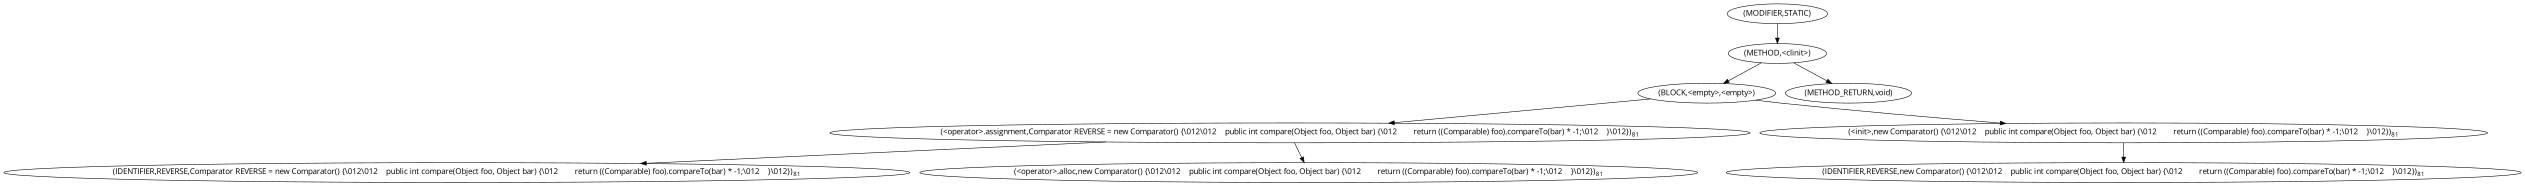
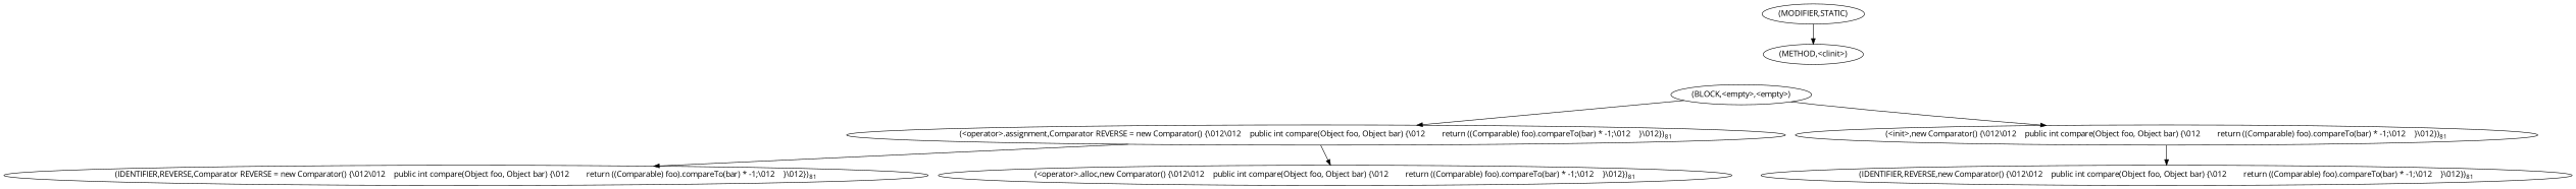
  digraph {
    fontname="Open Sans"
    node [fontname="Open Sans"]
    edge [fontname="Open Sans"]
    n1 [label=<(METHOD,&lt;clinit&gt;)>]
    n2 [label=<(BLOCK,&lt;empty&gt;,&lt;empty&gt;)>]
-   n3 [label=<(METHOD_RETURN,void)>]
    n4 [label=<(&lt;operator&gt;.assignment,Comparator REVERSE = new Comparator() {\012\012    public int compare(Object foo, Object bar) {\012        return ((Comparable) foo).compareTo(bar) * -1;\012    }\012})<SUB>81</SUB>>]
    n5 [label=<(&lt;init&gt;,new Comparator() {\012\012    public int compare(Object foo, Object bar) {\012        return ((Comparable) foo).compareTo(bar) * -1;\012    }\012})<SUB>81</SUB>>]
    n6 [label=<(MODIFIER,STATIC)>]
    n7 [label=<(IDENTIFIER,REVERSE,Comparator REVERSE = new Comparator() {\012\012    public int compare(Object foo, Object bar) {\012        return ((Comparable) foo).compareTo(bar) * -1;\012    }\012})<SUB>81</SUB>>]
    n8 [label=<(&lt;operator&gt;.alloc,new Comparator() {\012\012    public int compare(Object foo, Object bar) {\012        return ((Comparable) foo).compareTo(bar) * -1;\012    }\012})<SUB>81</SUB>>]
    n9 [label=<(IDENTIFIER,REVERSE,new Comparator() {\012\012    public int compare(Object foo, Object bar) {\012        return ((Comparable) foo).compareTo(bar) * -1;\012    }\012})<SUB>81</SUB>>]
-   n1 -> n2
-   n1 -> n3
    n2 -> n4
    n2 -> n5
    n4 -> n7
    n4 -> n8
    n5 -> n9
    n6 -> n1
  }
